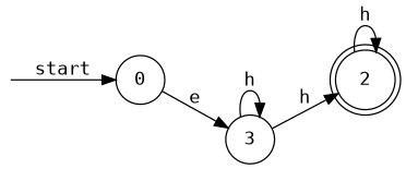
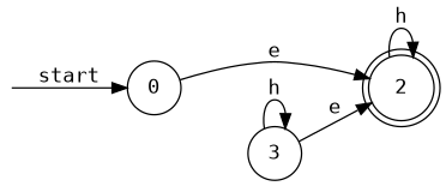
  digraph {
    fontname="DejaVu Sans Mono"
    rankdir=LR
    node [fontname="DejaVu Sans Mono" shape=circle]
    edge [fontname="DejaVu Sans Mono"]
    __start [shape=point style=invis]
    0
    2 [shape=doublecircle]
    3
    __start -> 0 [label=start]
-   0 -> 3 [label=e]
+   0 -> 2 [label=e]
    2 -> 2 [label=h]
-   3 -> 2 [label=h]
+   3 -> 2 [label=e]
    3 -> 3 [label=h]
  }
